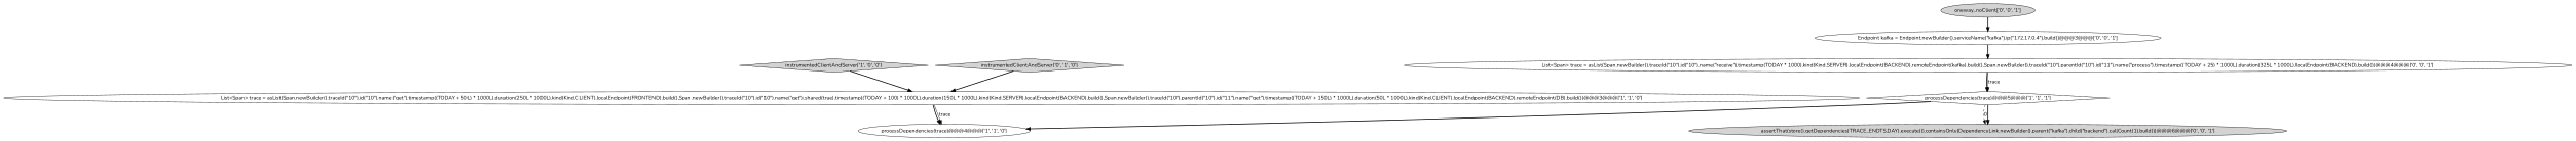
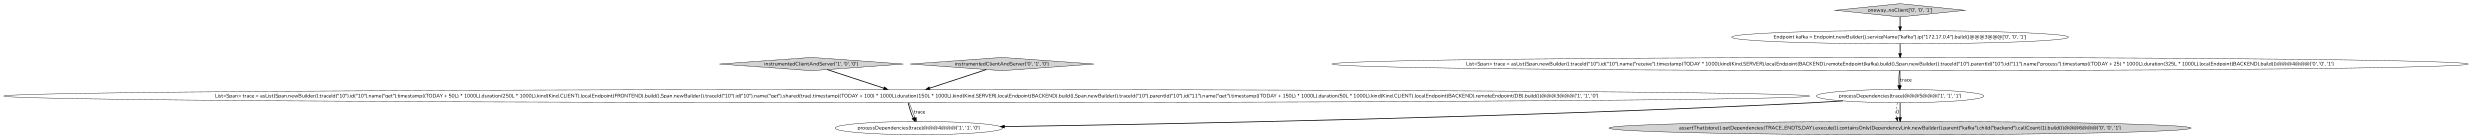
  digraph {
    fontname=Nunito
    node [fillcolor=white fontname=Nunito shape=ellipse style=filled]
    edge [fontname=Nunito style=bold]
-   n1 [label="processDependencies(trace)@@@5@@@['1', '1', '1']" shape=diamond]
+   n1 [label="processDependencies(trace)@@@5@@@['1', '1', '1']"]
    n2 [fillcolor=lightgray label="assertThat(store().getDependencies(TRACE_ENDTS,DAY).execute()).containsOnly(DependencyLink.newBuilder().parent(\"kafka\").child(\"backend\").callCount(1).build())@@@6@@@['0', '0', '1']"]
    n3 [label="processDependencies(trace)@@@4@@@['1', '1', '0']"]
    n4 [label="Endpoint kafka = Endpoint.newBuilder().serviceName(\"kafka\").ip(\"172.17.0.4\").build()@@@3@@@['0', '0', '1']"]
    n5 [label="List<Span> trace = asList(Span.newBuilder().traceId(\"10\").id(\"10\").name(\"receive\").timestamp(TODAY * 1000).kind(Kind.SERVER).localEndpoint(BACKEND).remoteEndpoint(kafka).build(),Span.newBuilder().traceId(\"10\").parentId(\"10\").id(\"11\").name(\"process\").timestamp((TODAY + 25) * 1000L).duration(325L * 1000L).localEndpoint(BACKEND).build())@@@4@@@['0', '0', '1']"]
    n6 [fillcolor=lightgray label="instrumentedClientAndServer['1', '0', '0']" shape=diamond]
    n7 [label="List<Span> trace = asList(Span.newBuilder().traceId(\"10\").id(\"10\").name(\"get\").timestamp((TODAY + 50L) * 1000L).duration(250L * 1000L).kind(Kind.CLIENT).localEndpoint(FRONTEND).build(),Span.newBuilder().traceId(\"10\").id(\"10\").name(\"get\").shared(true).timestamp((TODAY + 100) * 1000L).duration(150L * 1000L).kind(Kind.SERVER).localEndpoint(BACKEND).build(),Span.newBuilder().traceId(\"10\").parentId(\"10\").id(\"11\").name(\"get\").timestamp((TODAY + 150L) * 1000L).duration(50L * 1000L).kind(Kind.CLIENT).localEndpoint(BACKEND).remoteEndpoint(DB).build())@@@3@@@['1', '1', '0']"]
-   n8 [fillcolor=lightgray label="oneway_noClient['0', '0', '1']"]
+   n8 [fillcolor=lightgray label="oneway_noClient['0', '0', '1']" shape=diamond]
    n9 [fillcolor=lightgray label="instrumentedClientAndServer['0', '1', '0']" shape=diamond]
    n1 -> n2 [label=0 style=dashed]
    n1 -> n2
    n1 -> n3
    n4 -> n5
    n5 -> n1
    n5 -> n1 [label=trace style=solid]
    n6 -> n7
    n7 -> n3
    n7 -> n3 [label=trace style=solid]
    n8 -> n4
    n9 -> n7
  }
